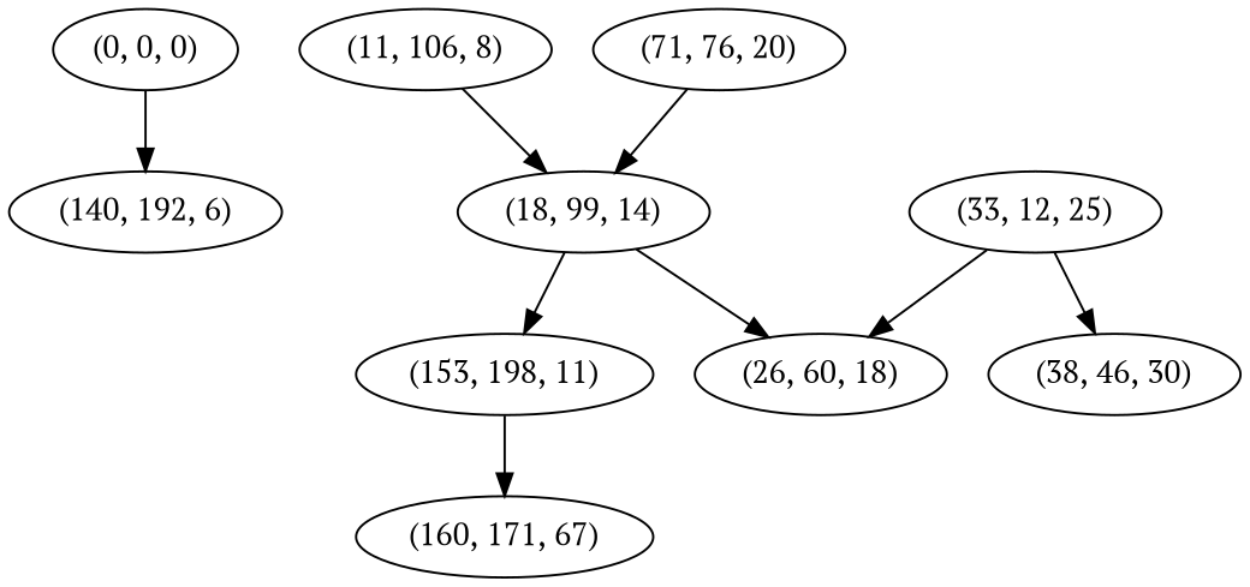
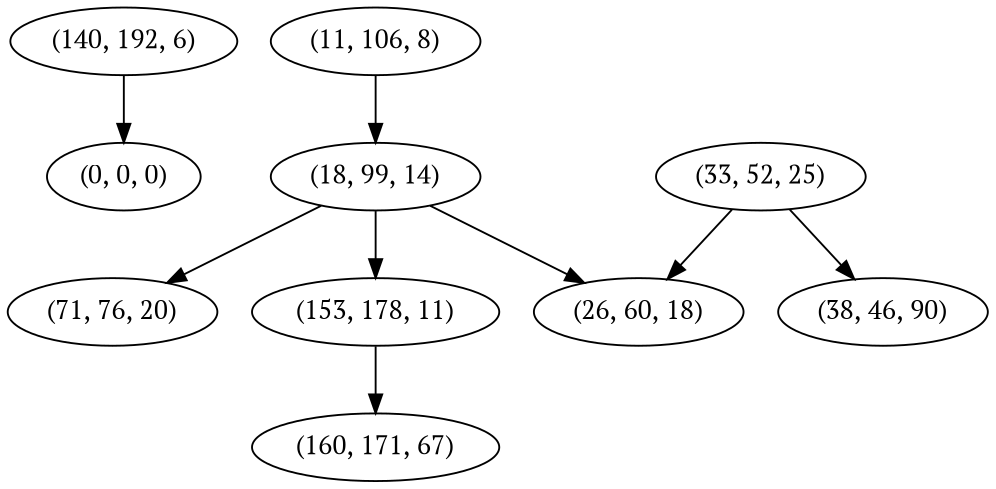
  digraph {
    fontname="PT Serif"
    node [fontname="PT Serif"]
    edge [fontname="PT Serif"]
    "(0, 0, 0)"
    "(140, 192, 6)"
    "(11, 106, 8)"
    "(18, 99, 14)"
    "(26, 60, 18)"
    "(71, 76, 20)"
-   "(153, 178, 11)" [label="(153, 198, 11)"]
-   "(33, 52, 25)" [label="(33, 12, 25)"]
-   "(38, 46, 30)"
+   "(153, 178, 11)"
+   "(33, 52, 25)"
+   "(38, 46, 30)" [label="(38, 46, 90)"]
    n10 [label="(160, 171, 67)"]
-   "(0, 0, 0)" -> "(140, 192, 6)"
+   "(140, 192, 6)" -> "(0, 0, 0)"
    "(11, 106, 8)" -> "(18, 99, 14)"
    "(18, 99, 14)" -> "(26, 60, 18)"
-   "(71, 76, 20)" -> "(18, 99, 14)"
+   "(18, 99, 14)" -> "(71, 76, 20)"
    "(18, 99, 14)" -> "(153, 178, 11)"
    "(153, 178, 11)" -> n10
    "(33, 52, 25)" -> "(26, 60, 18)"
    "(33, 52, 25)" -> "(38, 46, 30)"
  }
